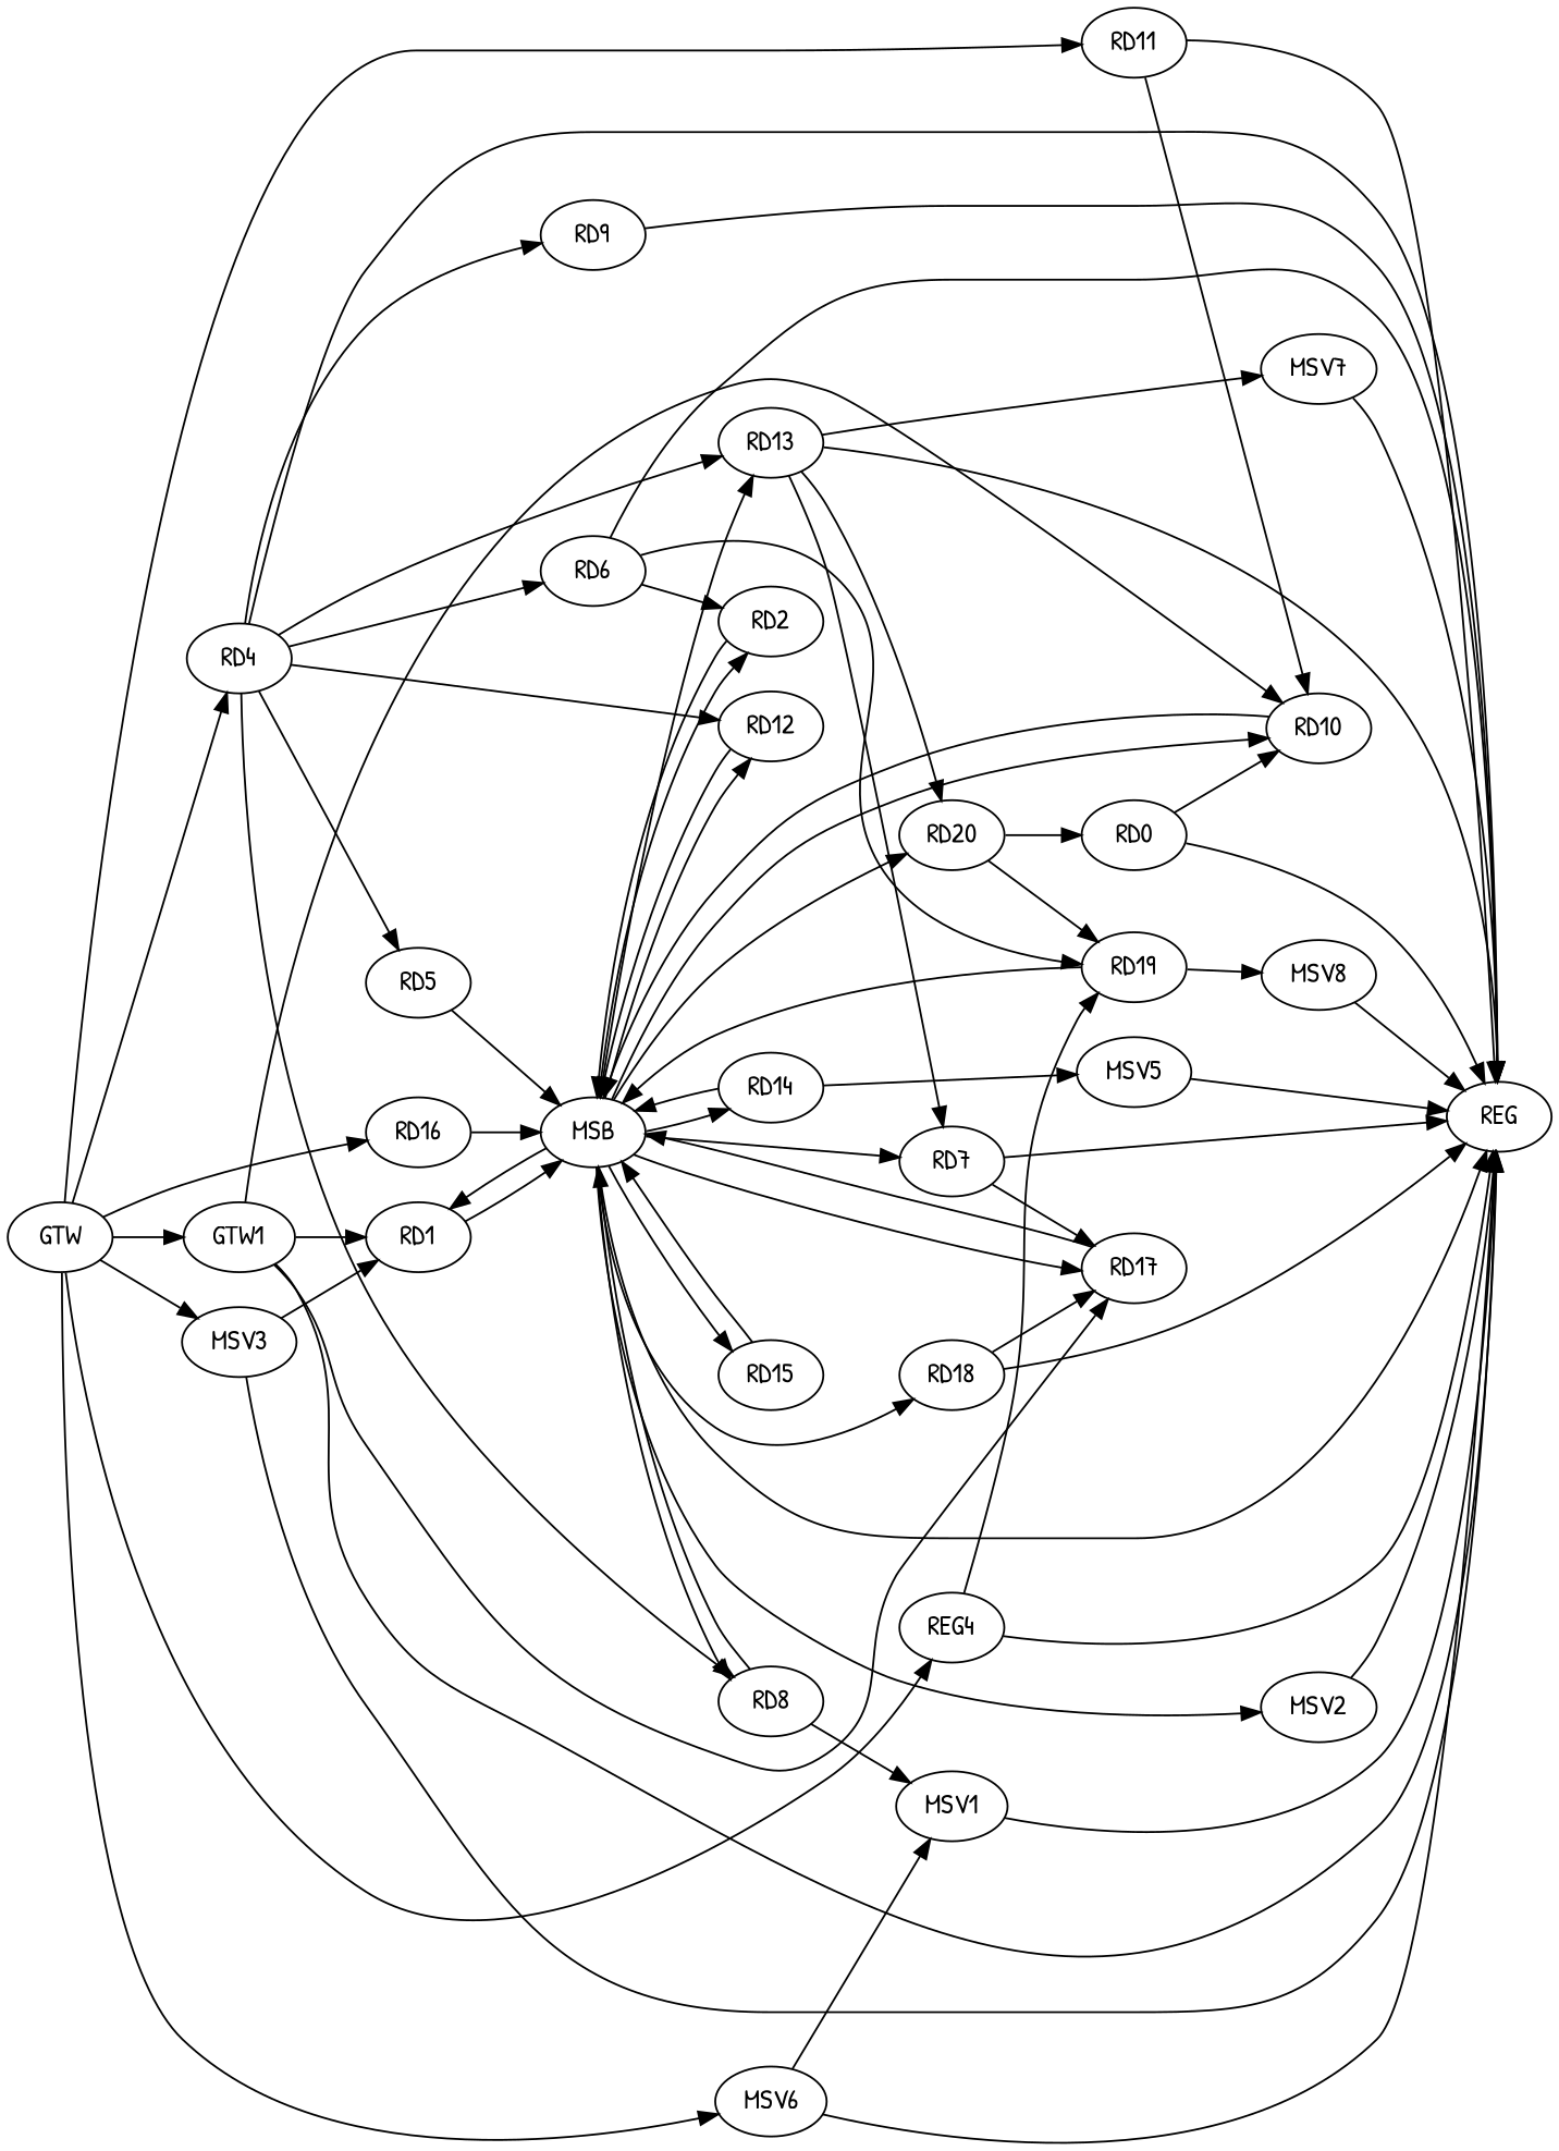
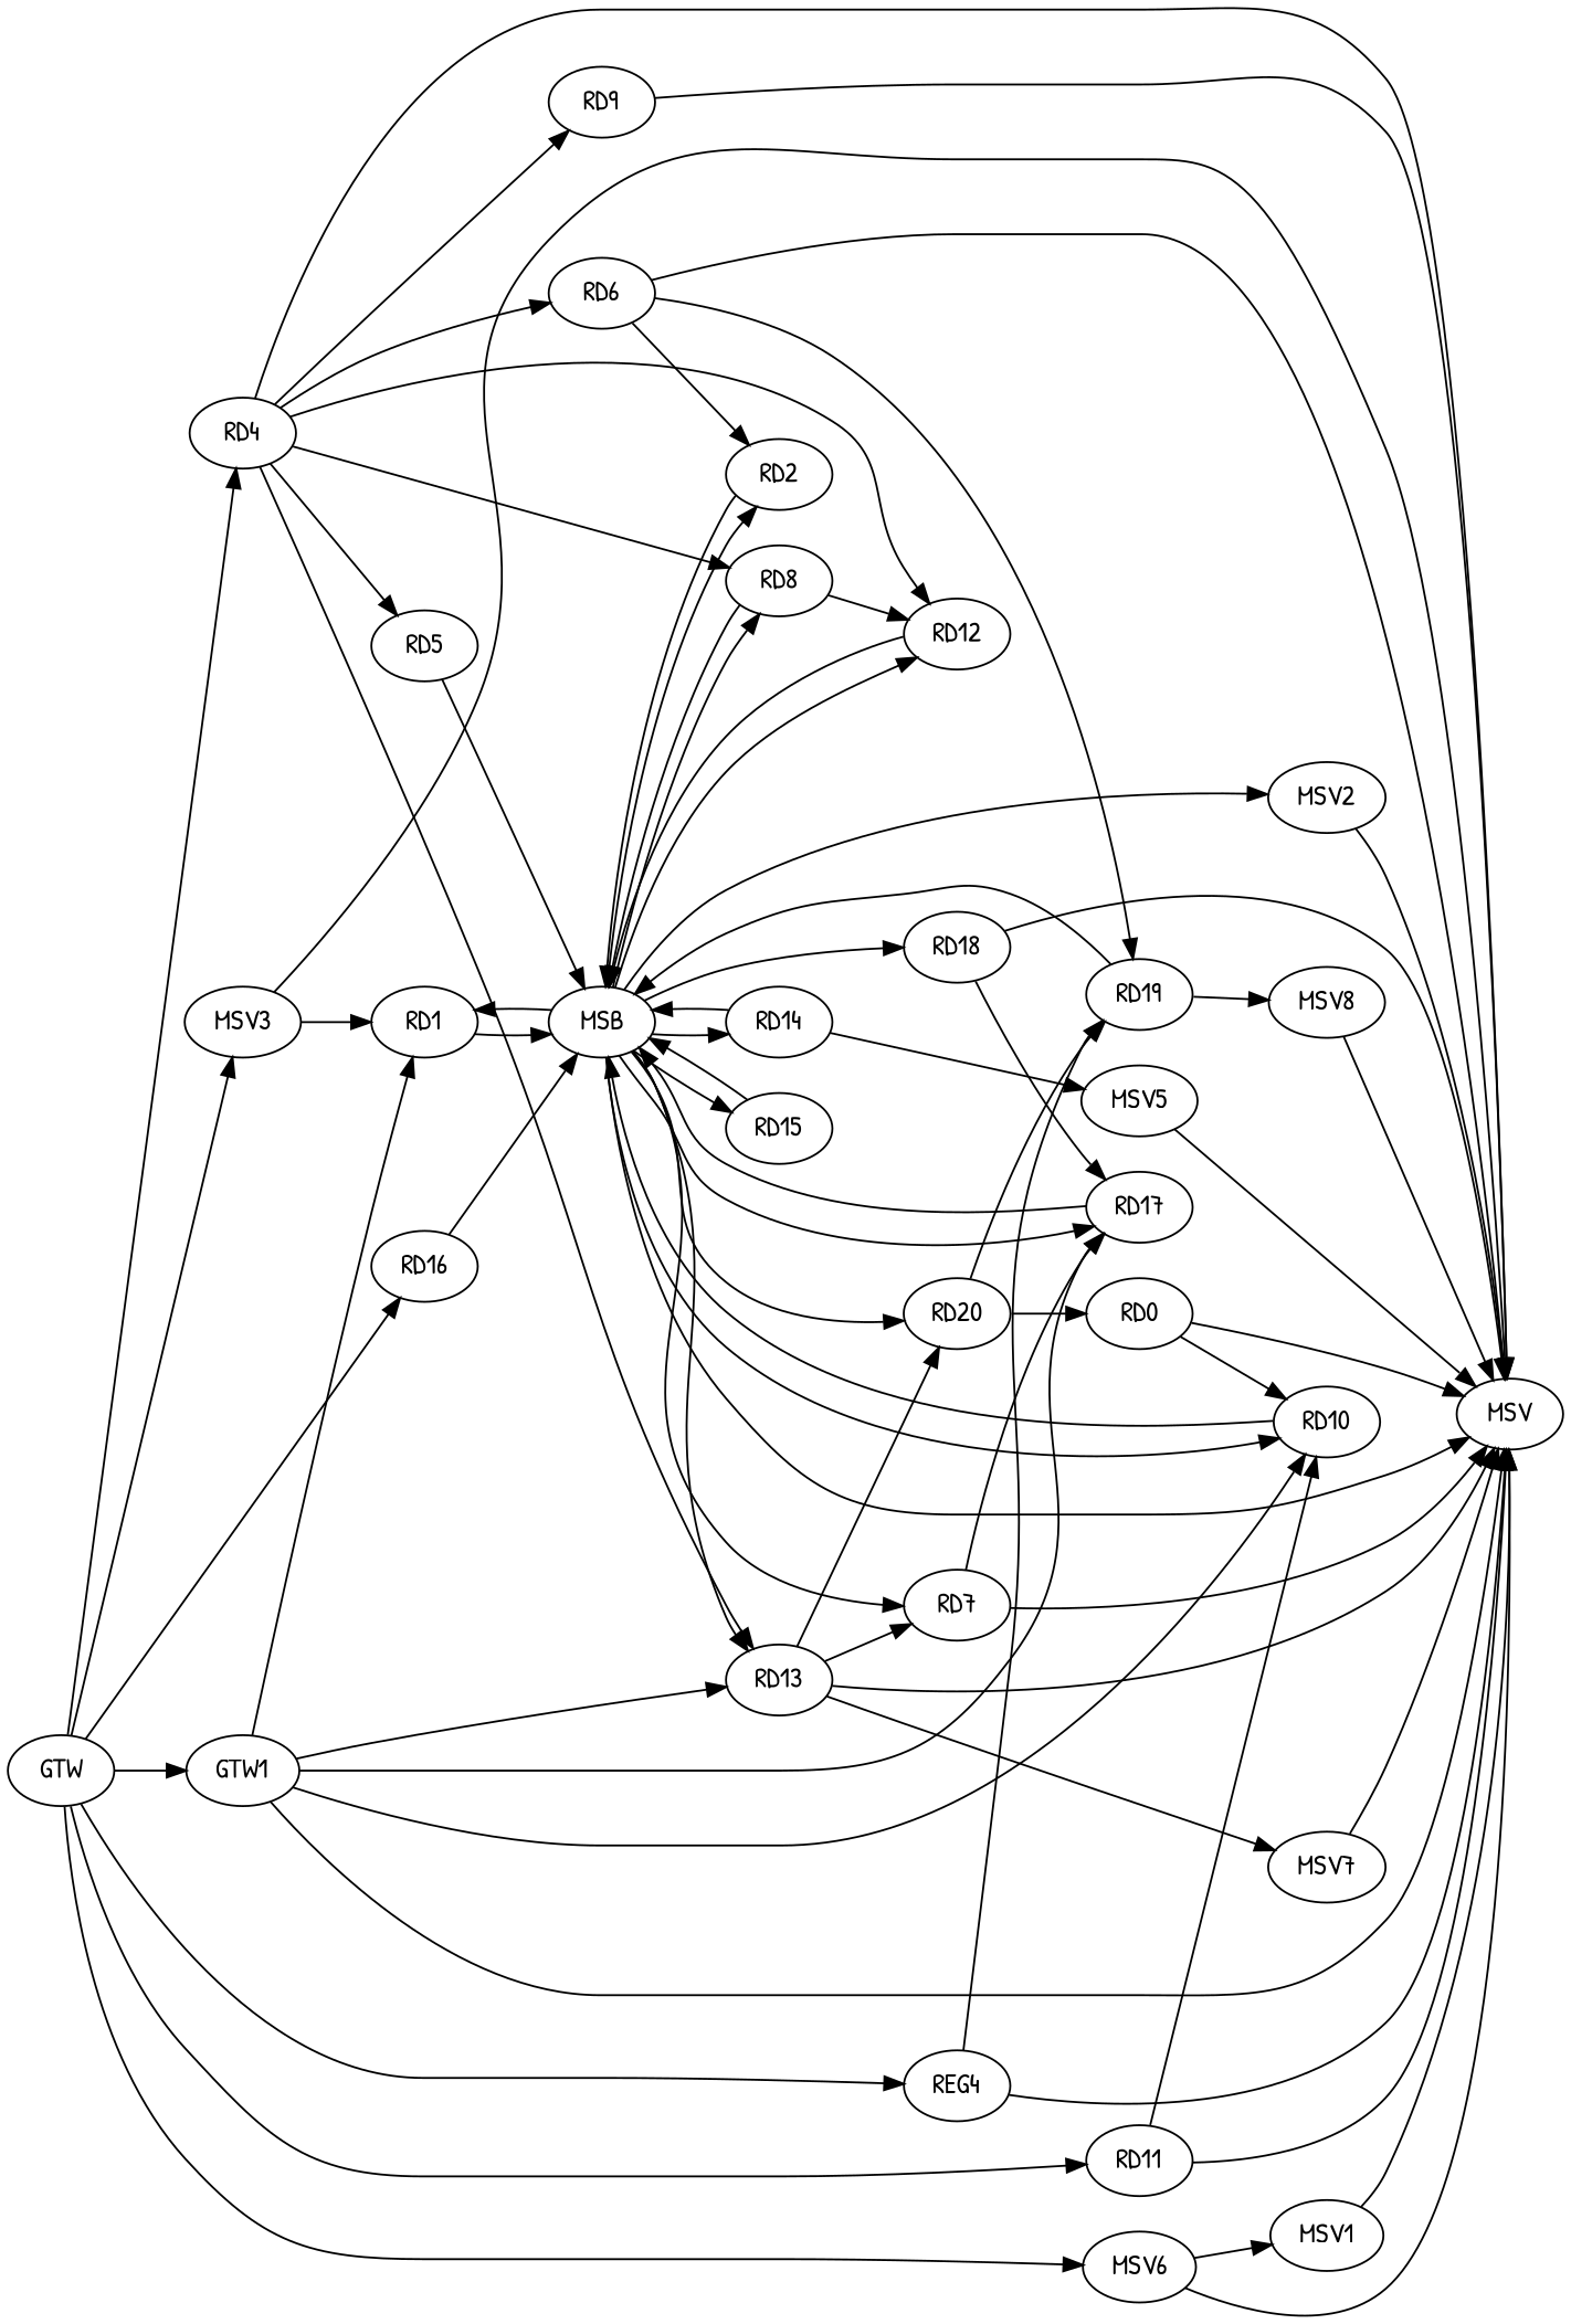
  strict digraph {
    fontname="Patrick Hand"
    rankdir=LR
    node [fontname="Patrick Hand"]
    edge [fontname="Patrick Hand"]
    n1 [label=RD1]
    n2 [label=MSB]
    n3 [label=RD2]
    n4 [label=RD10]
-   n5 [label=REG]
+   n5 [label=MSV]
    n6 [label=RD8]
    n7 [label=RD12]
    n8 [label=RD13]
    n9 [label=RD7]
    n10 [label=RD17]
    n11 [label=RD20]
    n12 [label=RD14]
    n13 [label=RD15]
    n14 [label=RD18]
    n15 [label=MSV2]
    n16 [label=RD0]
    n17 [label=RD4]
    n18 [label=RD5]
    n19 [label=RD6]
    n20 [label=RD9]
    n21 [label=RD19]
    n22 [label=MSV1]
    n23 [label=MSV7]
    n24 [label=MSV8]
    n25 [label=RD11]
    n26 [label=MSV5]
    n27 [label=RD16]
    n28 [label=GTW1]
    n29 [label=GTW]
    n30 [label=MSV3]
    n31 [label=REG4]
    n32 [label=MSV6]
    n1 -> n2
    n2 -> n1
    n2 -> n3
    n2 -> n4
    n2 -> n5
    n2 -> n6
    n2 -> n7
    n2 -> n8
    n2 -> n9
    n2 -> n10
    n2 -> n11
    n2 -> n12
    n2 -> n13
    n2 -> n14
    n2 -> n15
    n3 -> n2
    n4 -> n2
    n6 -> n2
-   n6 -> n22
+   n6 -> n7
    n7 -> n2
    n8 -> n5
    n8 -> n9
    n8 -> n11
    n8 -> n23
    n9 -> n5
    n9 -> n10
    n10 -> n2
    n11 -> n16
    n11 -> n21
    n12 -> n2
    n12 -> n26
    n13 -> n2
    n14 -> n5
    n14 -> n10
    n15 -> n5
    n16 -> n4
    n16 -> n5
    n17 -> n5
    n17 -> n6
    n17 -> n7
    n17 -> n8
    n17 -> n18
    n17 -> n19
    n17 -> n20
    n18 -> n2
    n19 -> n3
    n19 -> n5
    n19 -> n21
    n20 -> n5
    n21 -> n2
    n21 -> n24
    n22 -> n5
    n23 -> n5
    n24 -> n5
    n25 -> n4
    n25 -> n5
    n26 -> n5
    n27 -> n2
    n28 -> n1
    n28 -> n4
    n28 -> n5
+   n28 -> n8
    n28 -> n10
    n29 -> n17
    n29 -> n25
    n29 -> n27
    n29 -> n28
    n29 -> n30
    n29 -> n31
    n29 -> n32
    n30 -> n1
    n30 -> n5
    n31 -> n5
    n31 -> n21
    n32 -> n5
    n32 -> n22
  }
